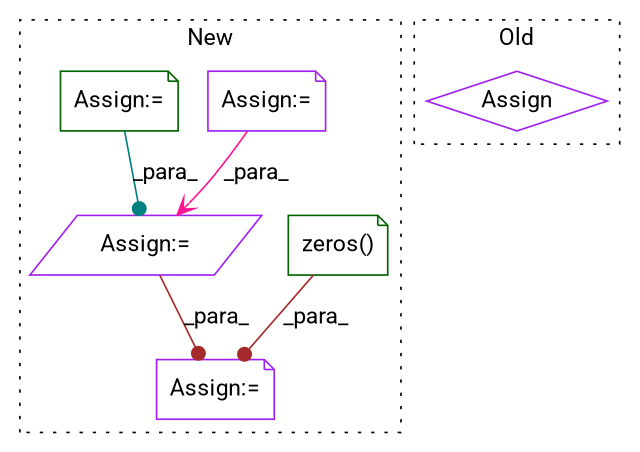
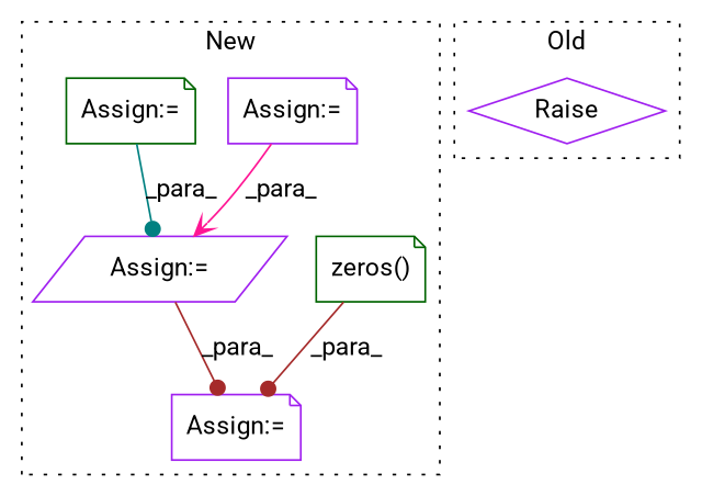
  digraph {
    fontname=Roboto
    node [a=68 l=3 shape=note color=purple fontname=Roboto]
    edge [color=brown arrowhead=dot fontname=Roboto]
    n1 [a=75 l="12,21" label="zeros()" s="1182,1206" color=darkgreen]
    n2 [l=4 label="Assign:=" s=1621]
    n3 [label="Assign:=" s=1548 shape=parallelogram]
    n4 [label="Assign:=" s=1291]
    n5 [label="Assign:=" s=1448 color=darkgreen]
-   n6 [a=91 l=6 label=Assign s=1004 shape=diamond]
+   n6 [a=91 l=6 label=Raise s=1004 shape=diamond]
    subgraph cluster_1 {
      label=New
      style=dotted
      n1
      n2
      n3
      n4
      n5
    }
    subgraph cluster_2 {
      label=Old
      style=dotted
      n6
    }
    n1 -> n2 [label=_para_]
    n3 -> n2 [label=_para_]
    n4 -> n3 [label=_para_ color=deeppink arrowhead=vee]
    n5 -> n3 [label=_para_ color=teal]
  }
